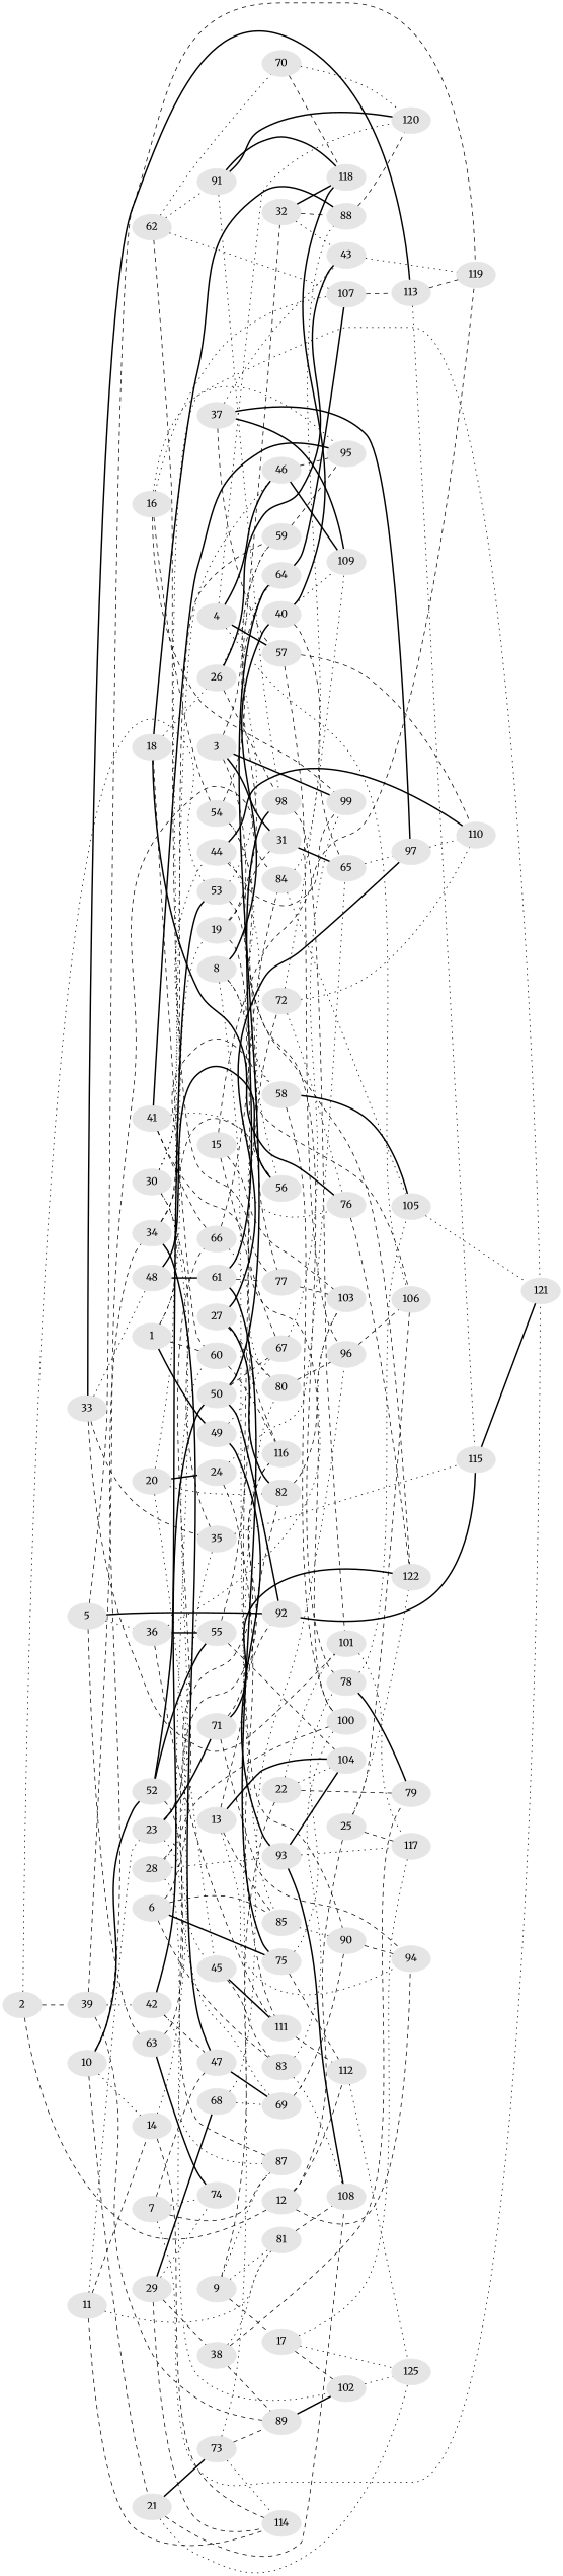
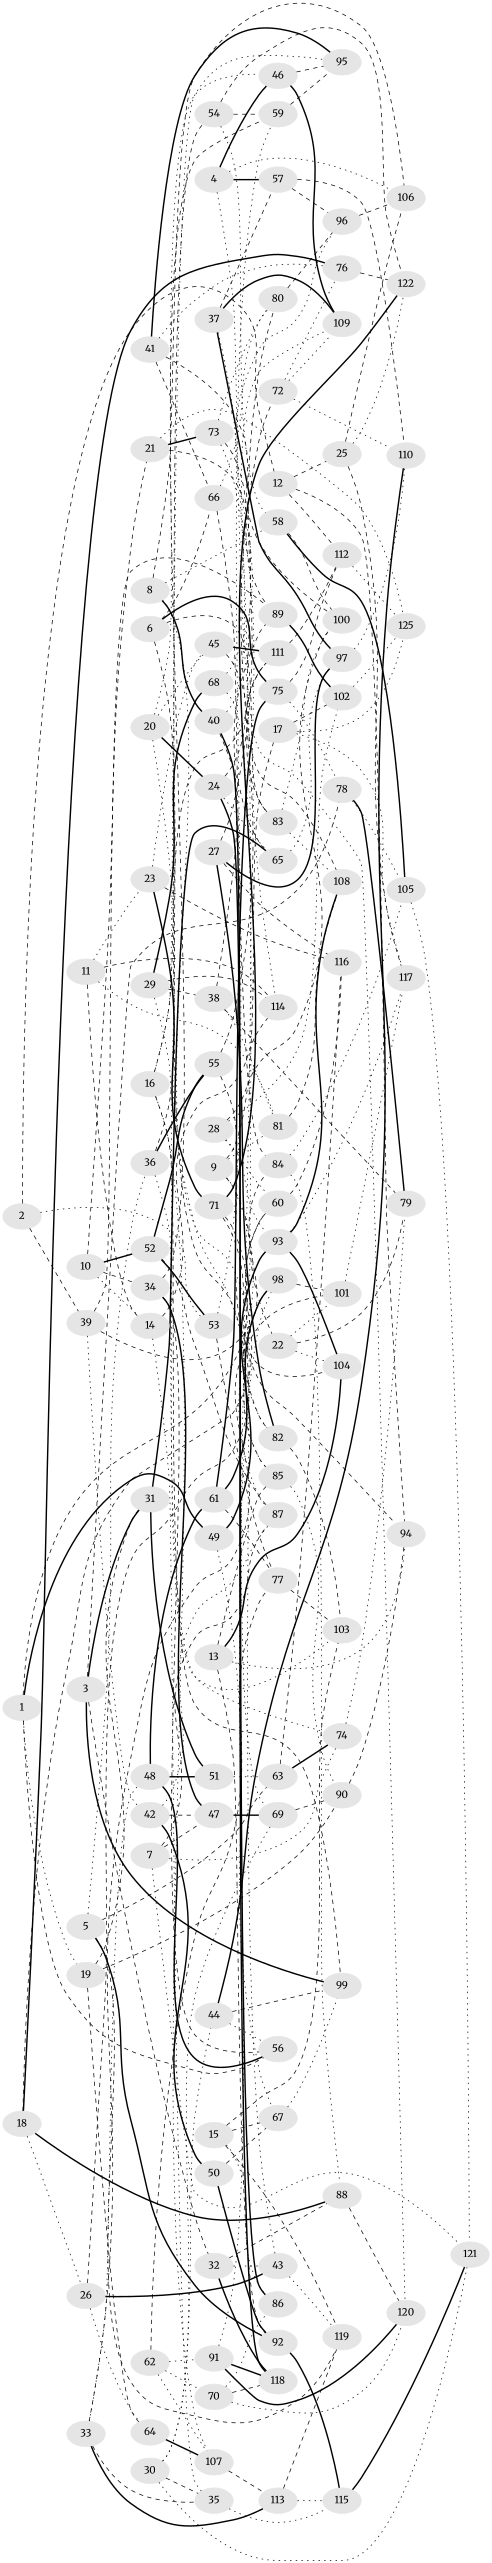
  graph {
    fontname=Merriweather
    rankdir=LR
    node [color=gray90 fontname=Merriweather style=filled]
    edge [fontname=Merriweather style=dashed]
    1
    19
    49
    56
    60
    31
    64
    90
    67
    93
    116
    2
    12
    39
    53
    25
    94
    112
    89
    42
    84
    59
    77
    3
    32
    78
    99
    65
+   51
    88
    43
    118
    79
    105
    4
    46
    57
    106
    120
    95
    109
    110
    96
    5
    36
    63
    92
    119
    103
    111
    55
    74
    115
    6
    66
    75
    83
    85
    80
    108
    100
    7
    47
    87
    121
    69
    8
    40
    58
    9
    17
    22
    81
    102
    117
    n76 [label=125]
    104
    101
    10
    14
    21
    34
    52
    114
    35
    73
    11
    23
    45
    71
    122
    13
    15
+   86
    16
    54
    107
    113
    18
    26
    76
    98
    20
    24
    82
    97
    27
    28
    29
    38
    68
    30
    44
    33
    48
    61
    72
    37
    50
    41
    62
    70
    91
    1 -- 19 [style=dotted]
    1 -- 49 [style=bold]
    1 -- 56
    1 -- 60
    19 -- 31
    19 -- 64
    19 -- 90
    49 -- 67 [style=dotted]
    49 -- 93 [style=bold]
    60 -- 116
    31 -- 65 [style=bold]
+   31 -- 51 [style=bold]
    64 -- 107 [style=bold]
    90 -- 94
    67 -- 99 [style=dotted]
    93 -- 108 [style=bold]
    93 -- 117 [style=dotted]
    93 -- 104 [style=bold]
    2 -- 12
    2 -- 39
    2 -- 53 [style=dotted]
    12 -- 25
    12 -- 94
    12 -- 112
    39 -- 89
    39 -- 42 [style=dotted]
    39 -- 84
    53 -- 59 [style=dotted]
    53 -- 77
    25 -- 106
    25 -- 117
    25 -- 122 [style=dotted]
    112 -- n76 [style=dotted]
    89 -- 102 [style=bold]
    42 -- 47
    42 -- 87 [style=dotted]
    42 -- 50 [style=bold]
    84 -- 88 [style=dotted]
    84 -- 105 [style=dotted]
    59 -- 95
    77 -- 103
    3 -- 31 [style=bold]
    3 -- 32
    3 -- 78
    3 -- 99 [style=bold]
    32 -- 88
    32 -- 43 [style=dotted]
    32 -- 118 [style=bold]
    78 -- 79 [style=bold]
    78 -- 105 [style=dotted]
    65 -- 97 [style=dotted]
+   51 -- 63 [style=dotted]
    88 -- 120
    43 -- 119 [style=dotted]
    105 -- 121 [style=dotted]
    4 -- 46 [style=bold]
    4 -- 57 [style=bold]
    4 -- 106 [style=dotted]
    4 -- 120 [style=dotted]
    46 -- 95
    46 -- 109 [style=bold]
    57 -- 110
    57 -- 96
    96 -- 106
    5 -- 36 [style=dotted]
    5 -- 63
    5 -- 92 [style=bold]
    5 -- 119
    36 -- 103 [style=dotted]
    36 -- 111
    36 -- 55 [style=bold]
    63 -- 116
    63 -- 74 [style=bold]
    92 -- 115 [style=bold]
    111 -- 112
    55 -- 104
    55 -- 72
+   74 -- 79 [style=dotted]
    115 -- 121 [style=bold]
    6 -- 66
    6 -- 75 [style=bold]
    6 -- 83
    6 -- 85
    66 -- 84
    66 -- 80 [style=dotted]
    75 -- 112
    75 -- 78 [style=dotted]
    83 -- 108 [style=dotted]
    83 -- 100 [style=dotted]
    85 -- 90 [style=dotted]
    80 -- 96
    7 -- 74 [style=dotted]
    7 -- 47
    7 -- 87
    7 -- 121 [style=dotted]
    47 -- 69 [style=bold]
    69 -- 90
    8 -- 106
    8 -- 85 [style=dotted]
    8 -- 40 [style=bold]
    8 -- 58 [style=dotted]
    40 -- 65
    40 -- 118 [style=bold]
    40 -- 109 [style=dotted]
    58 -- 105 [style=bold]
    58 -- 100
    9 -- 87 [style=dotted]
    9 -- 17
    9 -- 22
    9 -- 81 [style=dotted]
    17 -- 102
    17 -- 117 [style=dotted]
    17 -- n76 [style=dotted]
    22 -- 79
    22 -- 104 [style=dotted]
    22 -- 101 [style=dotted]
    81 -- 108
    102 -- n76 [style=dotted]
    101 -- 117 [style=dotted]
    10 -- 14 [style=dotted]
    10 -- 21
    10 -- 34
    10 -- 52 [style=bold]
    14 -- 114
    14 -- 35 [style=dotted]
    21 -- 108
    21 -- n76 [style=dotted]
    21 -- 73 [style=bold]
    34 -- 56
    34 -- 59
    34 -- 47 [style=bold]
    52 -- 53 [style=bold]
    52 -- 55 [style=bold]
    52 -- 87
    35 -- 115 [style=dotted]
    73 -- 89
    73 -- 80 [style=dotted]
    73 -- 114 [style=dotted]
    11 -- 81 [style=dotted]
    11 -- 14
    11 -- 114
    11 -- 23 [style=dotted]
    23 -- 116
    23 -- 45 [style=dotted]
    23 -- 71 [style=bold]
    45 -- 111 [style=bold]
    45 -- 83
    71 -- 94
    71 -- 122 [style=bold]
    71 -- 82
    13 -- 94 [style=dotted]
    13 -- 92
    13 -- 85
    13 -- 104 [style=bold]
    15 -- 67
    15 -- 119
    15 -- 103
+   15 -- 86 [style=dotted]
    16 -- 99
    16 -- 95 [style=dotted]
    16 -- 54
    16 -- 107 [style=dotted]
    54 -- 59
    54 -- 58 [style=dotted]
    54 -- 122
    107 -- 113
    113 -- 119
    113 -- 115 [style=dotted]
    18 -- 60
    18 -- 88 [style=bold]
    18 -- 26 [style=dotted]
    18 -- 76 [style=bold]
    26 -- 64 [style=dotted]
    26 -- 43 [style=bold]
    26 -- 98
    76 -- 122
    98 -- 101
    20 -- 46 [style=dotted]
    20 -- 45 [style=dotted]
    20 -- 24 [style=bold]
    20 -- 82 [style=dotted]
    24 -- 65 [style=dotted]
    24 -- 111
+   24 -- 86 [style=bold]
    82 -- 103
    97 -- 110 [style=dotted]
    27 -- 116
    27 -- 80
    27 -- 82 [style=bold]
    27 -- 97 [style=bold]
    28 -- 60 [style=dotted]
    28 -- 93 [style=dotted]
    28 -- 100
    28 -- 102 [style=dotted]
    29 -- 74 [style=dotted]
    29 -- 114
    29 -- 38
    29 -- 68 [style=bold]
    38 -- 89
    38 -- 79
    38 -- 81 [style=dotted]
    68 -- 96 [style=dotted]
    68 -- 69 [style=dotted]
    30 -- 121 [style=dotted]
    30 -- 69 [style=dotted]
    30 -- 35
    30 -- 44 [style=dotted]
    44 -- 56 [style=dotted]
    44 -- 99
    44 -- 110 [style=bold]
    33 -- 101
    33 -- 35
    33 -- 113 [style=bold]
    33 -- 48 [style=dotted]
    48 -- 56 [style=bold]
+   48 -- 51 [style=bold]
    48 -- 61 [style=bold]
    61 -- 77
    61 -- 75 [style=bold]
    61 -- 98 [style=bold]
    72 -- 109 [style=dotted]
    72 -- 110 [style=dotted]
    72 -- 76 [style=dotted]
    37 -- 43 [style=dotted]
    37 -- 57
    37 -- 109 [style=bold]
    37 -- 97 [style=bold]
-   50 -- 64 [style=bold]
    50 -- 67
    50 -- 92 [style=bold]
    41 -- 95 [style=bold]
    41 -- 66
    41 -- 100
    41 -- 76 [style=dotted]
    62 -- 77
    62 -- 107 [style=dotted]
    62 -- 70 [style=dotted]
    62 -- 91 [style=dotted]
    70 -- 118
    70 -- 120 [style=dotted]
+   70 -- 86 [style=dotted]
    91 -- 118 [style=bold]
    91 -- 120 [style=bold]
    91 -- 98 [style=dotted]
  }
